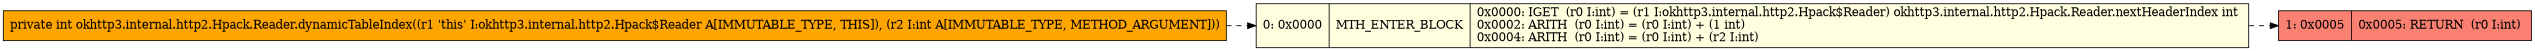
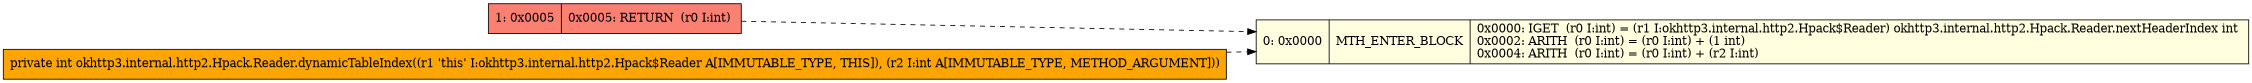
  digraph {
    rankdir=LR
    node [shape=record style=filled]
    edge [style=dashed]
    n1 [label="{0\:\ 0x0000|MTH_ENTER_BLOCK\l|0x0000: IGET  (r0 I:int) = (r1 I:okhttp3.internal.http2.Hpack$Reader) okhttp3.internal.http2.Hpack.Reader.nextHeaderIndex int \l0x0002: ARITH  (r0 I:int) = (r0 I:int) + (1 int) \l0x0004: ARITH  (r0 I:int) = (r0 I:int) + (r2 I:int) \l}" fillcolor=lightyellow]
    n2 [label="{1\:\ 0x0005|0x0005: RETURN  (r0 I:int) \l}" fillcolor=salmon]
    n3 [label="{private int okhttp3.internal.http2.Hpack.Reader.dynamicTableIndex((r1 'this' I:okhttp3.internal.http2.Hpack$Reader A[IMMUTABLE_TYPE, THIS]), (r2 I:int A[IMMUTABLE_TYPE, METHOD_ARGUMENT])) }" fillcolor=orange]
-   n1 -> n2
+   n2 -> n1
    n3 -> n1
  }
